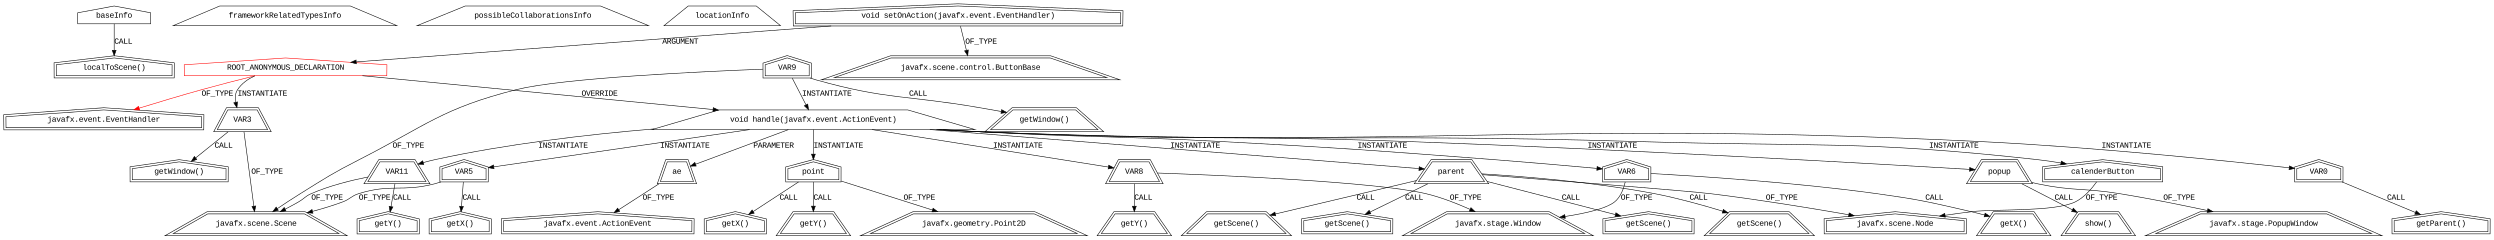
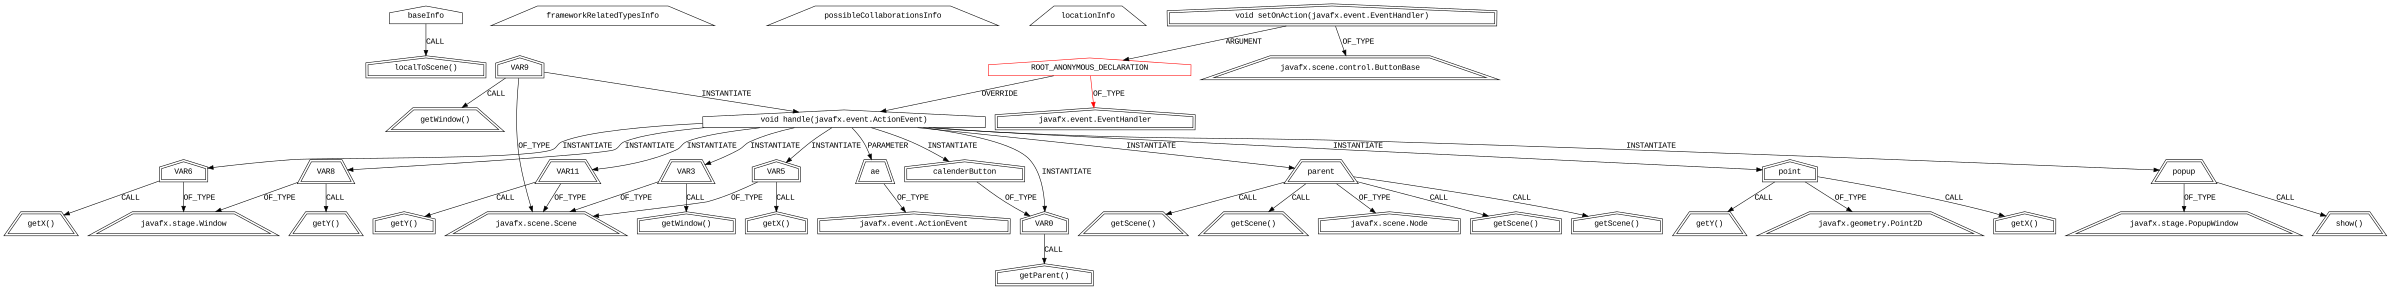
  digraph {
    fontname="Liberation Mono"
    node [fontname="Liberation Mono" shape=trapezium isFrameworkType=true peripheries=2 vertexType=INSIDE_CALL]
    edge [fontname="Liberation Mono"]
    baseInfo [category=extension_graph graphId=3081 isAnonymous=true possibleRelation=false shape=house isFrameworkType="" peripheries="" vertexType=""]
    n2 [label="localToScene()" shape=house]
    frameworkRelatedTypesInfo [0="javafx.event.EventHandler" isFrameworkType="" peripheries="" vertexType=""]
    possibleCollaborationsInfo [isFrameworkType="" peripheries="" vertexType=""]
    locationInfo [contextSignature="void SimpleCalendar()" filePath="/idzik-Application-RCS/Application-RCS-master/RcsApplication/src/calendarPicker/SimpleCalendar.java" graphId=3081 projectName="idzik-Application-RCS" isFrameworkType="" peripheries="" vertexType=""]
    n6 [color=red isFrameworkType=false label=ROOT_ANONYMOUS_DECLARATION shape=house vertexType=ROOT_ANONYMOUS_DECLARATION peripheries=""]
    n7 [label="javafx.event.EventHandler" shape=house vertexType=FRAMEWORK_INTERFACE_TYPE]
-   n8 [isFrameworkType=false label="void handle(javafx.event.ActionEvent)" vertexType=OVERRIDING_METHOD_DECLARATION peripheries=""]
+   n8 [isFrameworkType=false label="void handle(javafx.event.ActionEvent)" shape=house vertexType=OVERRIDING_METHOD_DECLARATION peripheries=""]
    n9 [label=ae vertexType=PARAMETER_DECLARATION]
    n10 [label=VAR0 shape=house vertexType=VARIABLE_EXPRESION]
    n11 [label=calenderButton shape=house vertexType=VARIABLE_EXPRESION]
    n12 [label=VAR6 shape=house vertexType=VARIABLE_EXPRESION]
    n13 [label=VAR3 vertexType=VARIABLE_EXPRESION]
    n14 [label=parent vertexType=VARIABLE_EXPRESION]
    n15 [label=VAR5 shape=house vertexType=VARIABLE_EXPRESION]
    n16 [label=point shape=house vertexType=VARIABLE_EXPRESION]
    n17 [label=VAR8 vertexType=VARIABLE_EXPRESION]
    n18 [label=VAR11 vertexType=VARIABLE_EXPRESION]
    n19 [label=popup vertexType=VARIABLE_EXPRESION]
    n20 [label="void setOnAction(javafx.event.EventHandler)" shape=house vertexType=OUTSIDE_CALL]
    n21 [label="javafx.scene.control.ButtonBase" vertexType=FRAMEWORK_CLASS_TYPE]
    n22 [label="javafx.event.ActionEvent" shape=house vertexType=FRAMEWORK_CLASS_TYPE]
    n23 [label="getParent()" shape=house]
    n24 [label="javafx.scene.Node" shape=house vertexType=FRAMEWORK_CLASS_TYPE]
    n25 [label="javafx.stage.Window" vertexType=FRAMEWORK_CLASS_TYPE]
    n26 [label="getX()"]
    n27 [label="javafx.scene.Scene" vertexType=FRAMEWORK_CLASS_TYPE]
    n28 [label="getWindow()" shape=house]
    n29 [label="getScene()" shape=house]
    n30 [label="getScene()" shape=house]
    n31 [label="getScene()"]
    n32 [label="getScene()"]
    n33 [label="getX()" shape=house]
    n34 [label="javafx.geometry.Point2D" vertexType=FRAMEWORK_CLASS_TYPE]
    n35 [label="getX()" shape=house]
    n36 [label="getY()"]
    n37 [label="getY()"]
    n38 [label=VAR9 shape=house vertexType=VARIABLE_EXPRESION]
    n39 [label="getWindow()"]
    n40 [label="getY()" shape=house]
    n41 [label="javafx.stage.PopupWindow" vertexType=FRAMEWORK_CLASS_TYPE]
    n42 [label="show()"]
    baseInfo -> n2 [label=CALL]
    n6 -> n7 [color=red label=OF_TYPE]
    n6 -> n8 [label=OVERRIDE]
    n8 -> n9 [label=PARAMETER]
    n8 -> n10 [label=INSTANTIATE]
    n8 -> n11 [label=INSTANTIATE]
    n8 -> n12 [label=INSTANTIATE]
-   n6 -> n13 [label=INSTANTIATE]
+   n8 -> n13 [label=INSTANTIATE]
    n8 -> n14 [label=INSTANTIATE]
    n8 -> n15 [label=INSTANTIATE]
    n8 -> n16 [label=INSTANTIATE]
    n8 -> n17 [label=INSTANTIATE]
    n8 -> n18 [label=INSTANTIATE]
    n8 -> n19 [label=INSTANTIATE]
    n9 -> n22 [label=OF_TYPE]
    n10 -> n23 [label=CALL]
-   n11 -> n24 [label=OF_TYPE]
+   n11 -> n10 [label=OF_TYPE]
    n12 -> n25 [label=OF_TYPE]
    n12 -> n26 [label=CALL]
    n13 -> n27 [label=OF_TYPE]
    n13 -> n28 [label=CALL]
    n14 -> n24 [label=OF_TYPE]
    n14 -> n29 [label=CALL]
    n14 -> n30 [label=CALL]
    n14 -> n31 [label=CALL]
    n14 -> n32 [label=CALL]
    n15 -> n27 [label=OF_TYPE]
    n15 -> n33 [label=CALL]
    n16 -> n34 [label=OF_TYPE]
    n16 -> n35 [label=CALL]
    n16 -> n36 [label=CALL]
    n17 -> n25 [label=OF_TYPE]
    n17 -> n37 [label=CALL]
    n18 -> n27 [label=OF_TYPE]
    n18 -> n40 [label=CALL]
    n19 -> n41 [label=OF_TYPE]
    n19 -> n42 [label=CALL]
    n20 -> n6 [label=ARGUMENT]
    n20 -> n21 [label=OF_TYPE]
    n38 -> n8 [label=INSTANTIATE]
    n38 -> n27 [label=OF_TYPE]
    n38 -> n39 [label=CALL]
  }
